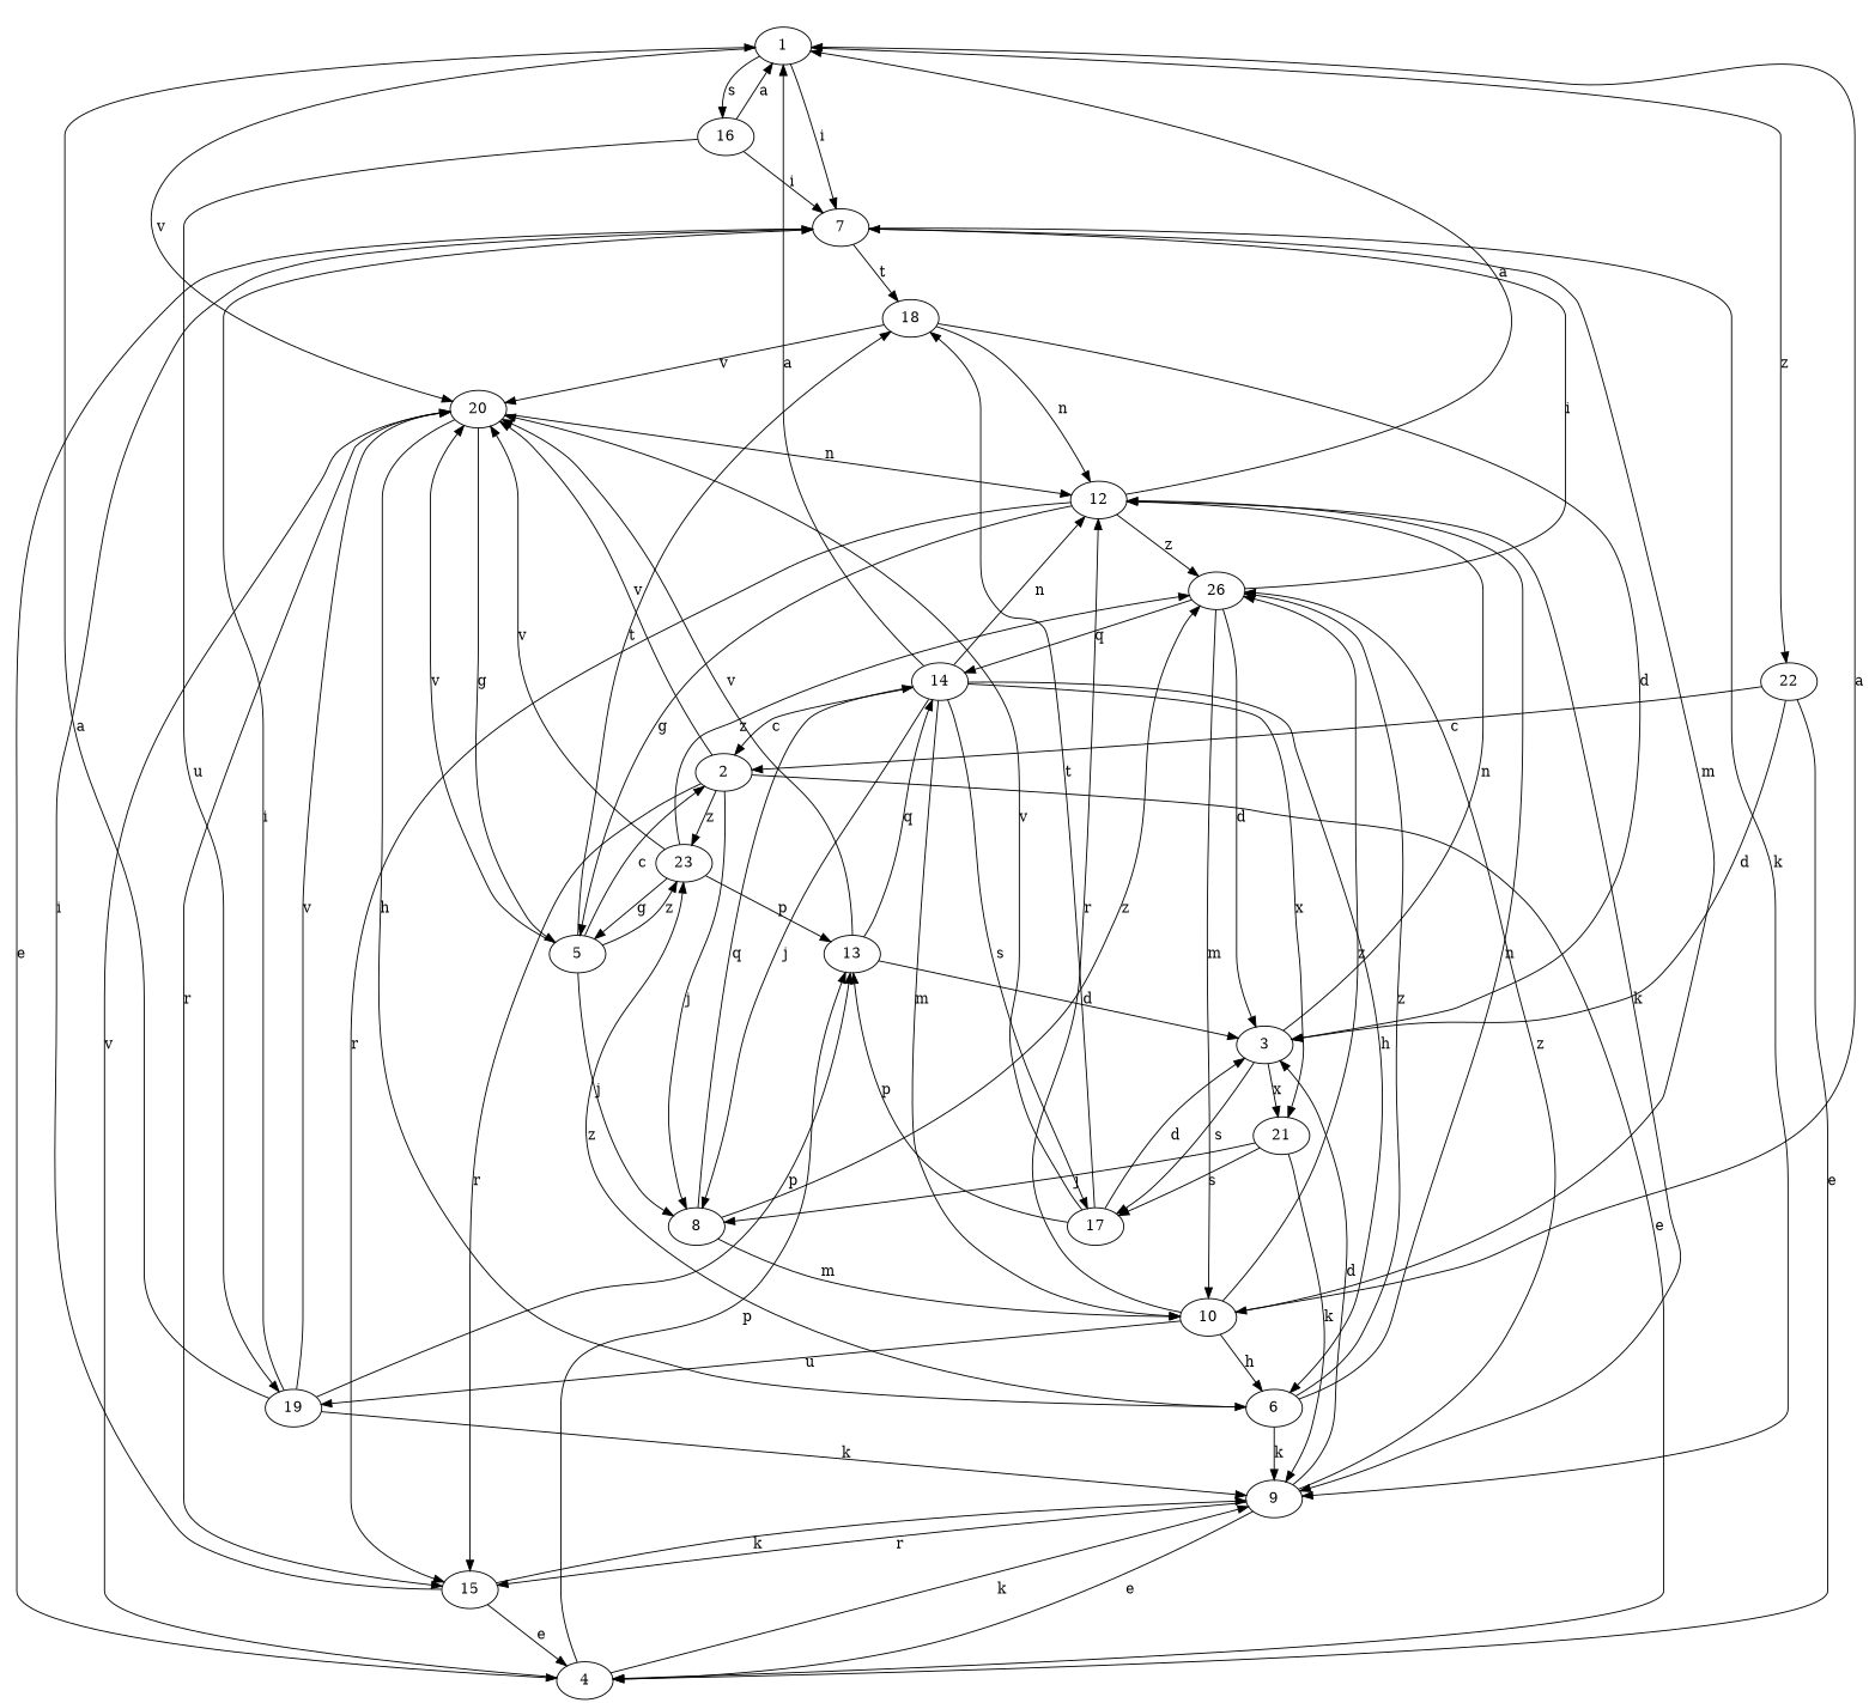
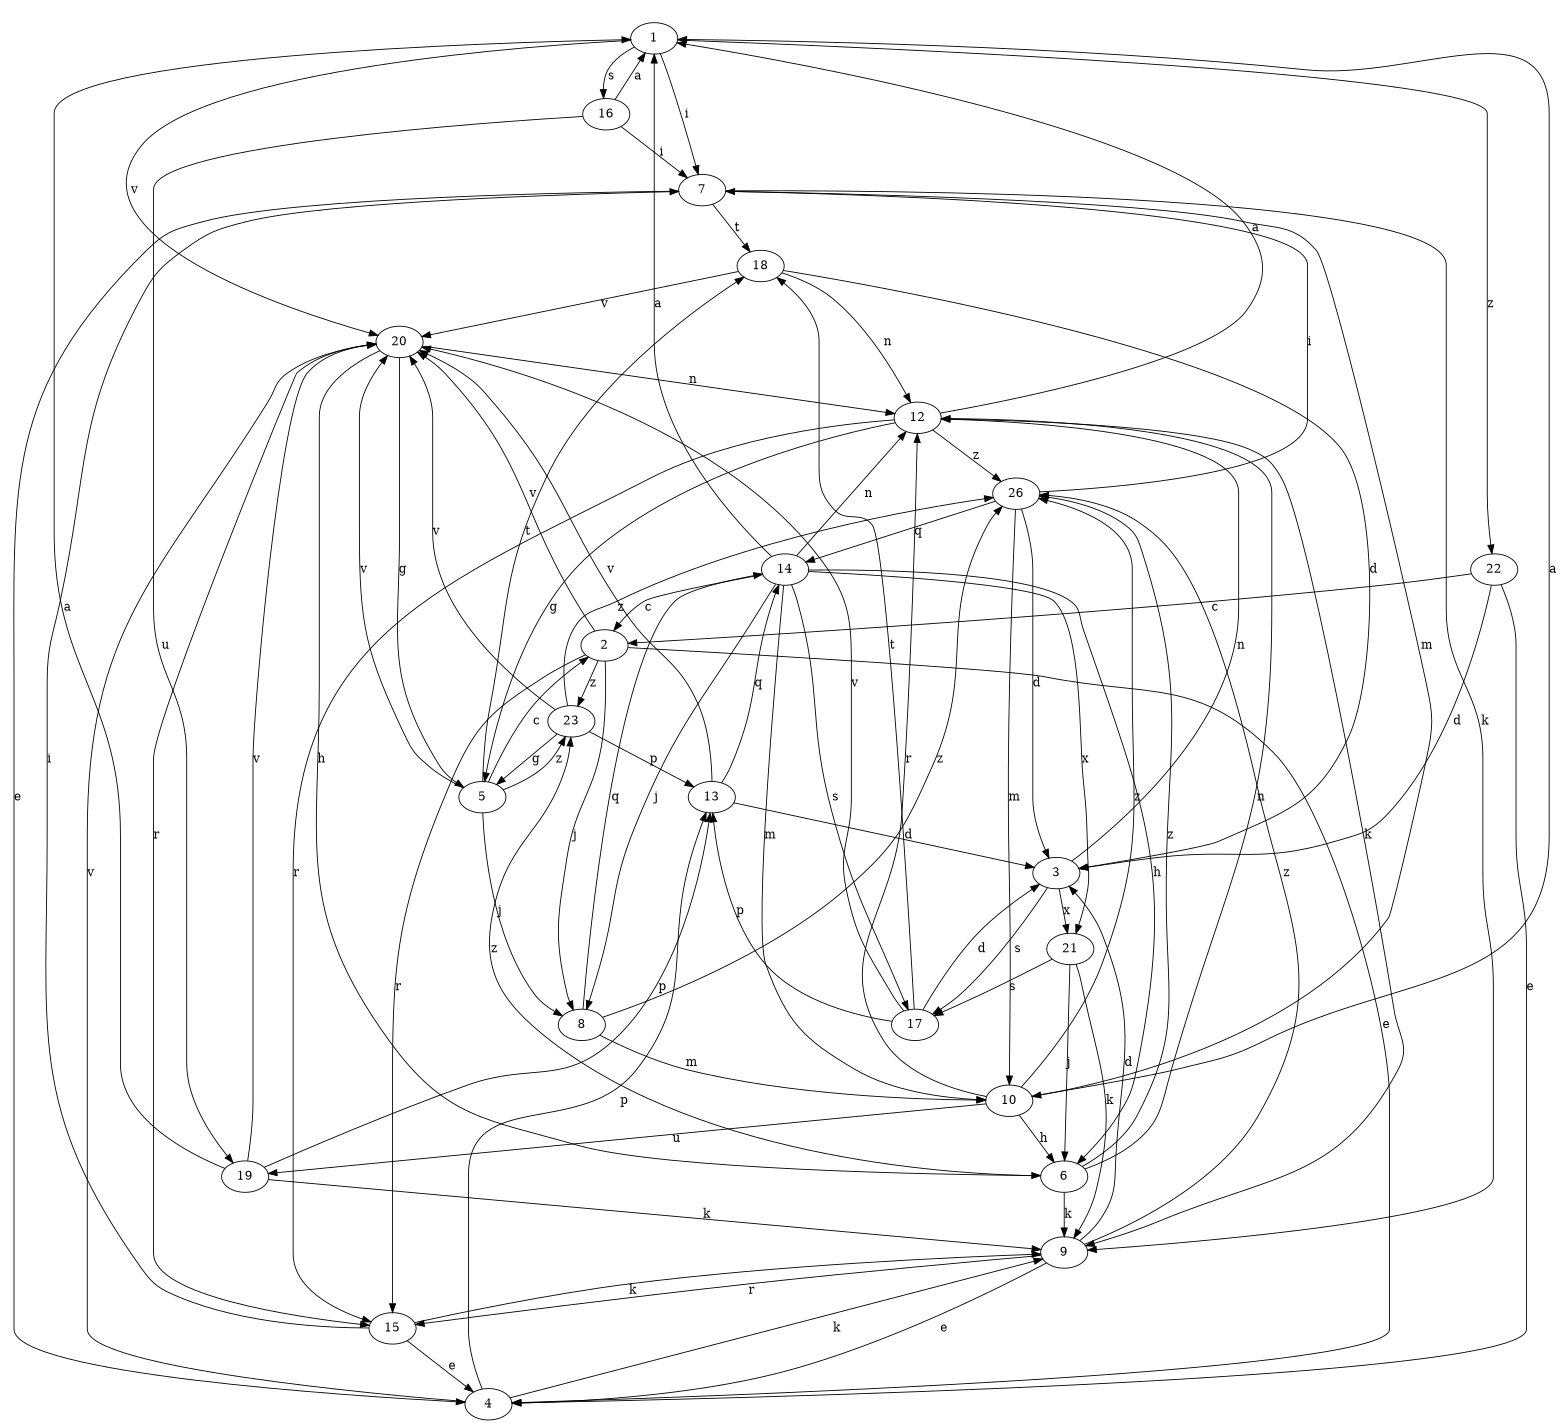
  strict digraph {
    1
    7
    16
    20
    22
    18
    3
    12
    21
    8
    17
    9
    4
    10
    19
    15
    5
    6
    2
    23
    13
    26
    14
    1 -> 7 [label=i]
    1 -> 16 [label=s]
    1 -> 20 [label=v]
    1 -> 22 [label=z]
    7 -> 18 [label=t]
    7 -> 9 [label=k]
    7 -> 4 [label=e]
    7 -> 10 [label=m]
    16 -> 1 [label=a]
    16 -> 7 [label=i]
    16 -> 19 [label=u]
    20 -> 12 [label=n]
    20 -> 15 [label=r]
    20 -> 5 [label=g]
    20 -> 6 [label=h]
    22 -> 3 [label=d]
    22 -> 4 [label=e]
    22 -> 2 [label=c]
    18 -> 20 [label=v]
    18 -> 3 [label=d]
    18 -> 12 [label=n]
    3 -> 12 [label=n]
    3 -> 21 [label=x]
    3 -> 17 [label=s]
    12 -> 1 [label=a]
    12 -> 9 [label=k]
    12 -> 15 [label=r]
    12 -> 5 [label=g]
    12 -> 26 [label=z]
-   21 -> 8 [label=j]
+   21 -> 6 [label=j]
    21 -> 17 [label=s]
    21 -> 9 [label=k]
    8 -> 10 [label=m]
    8 -> 26 [label=z]
    8 -> 14 [label=q]
    17 -> 20 [label=v]
    17 -> 18 [label=t]
    17 -> 3 [label=d]
    17 -> 13 [label=p]
    9 -> 3 [label=d]
    9 -> 4 [label=e]
    9 -> 15 [label=r]
    9 -> 26 [label=z]
    4 -> 20 [label=v]
    4 -> 9 [label=k]
    4 -> 13 [label=p]
    10 -> 1 [label=a]
    10 -> 12 [label=r]
    10 -> 19 [label=u]
    10 -> 6 [label=h]
    10 -> 26 [label=z]
    19 -> 1 [label=a]
-   19 -> 7 [label=i]
    19 -> 20 [label=v]
    19 -> 9 [label=k]
    19 -> 13 [label=p]
    15 -> 7 [label=i]
    15 -> 9 [label=k]
    15 -> 4 [label=e]
    5 -> 20 [label=v]
    5 -> 18 [label=t]
    5 -> 8 [label=j]
    5 -> 2 [label=c]
    5 -> 23 [label=z]
    6 -> 12 [label=n]
    6 -> 9 [label=k]
    6 -> 23 [label=z]
    6 -> 26 [label=z]
    2 -> 20 [label=v]
    2 -> 8 [label=j]
    2 -> 4 [label=e]
    2 -> 15 [label=r]
    2 -> 23 [label=z]
    23 -> 20 [label=v]
    23 -> 5 [label=g]
    23 -> 13 [label=p]
    23 -> 26 [label=z]
    13 -> 20 [label=v]
    13 -> 3 [label=d]
    13 -> 14 [label=q]
    26 -> 7 [label=i]
    26 -> 3 [label=d]
    26 -> 10 [label=m]
    26 -> 14 [label=q]
    14 -> 1 [label=a]
    14 -> 12 [label=n]
    14 -> 21 [label=x]
    14 -> 8 [label=j]
    14 -> 17 [label=s]
    14 -> 10 [label=m]
    14 -> 6 [label=h]
    14 -> 2 [label=c]
  }
